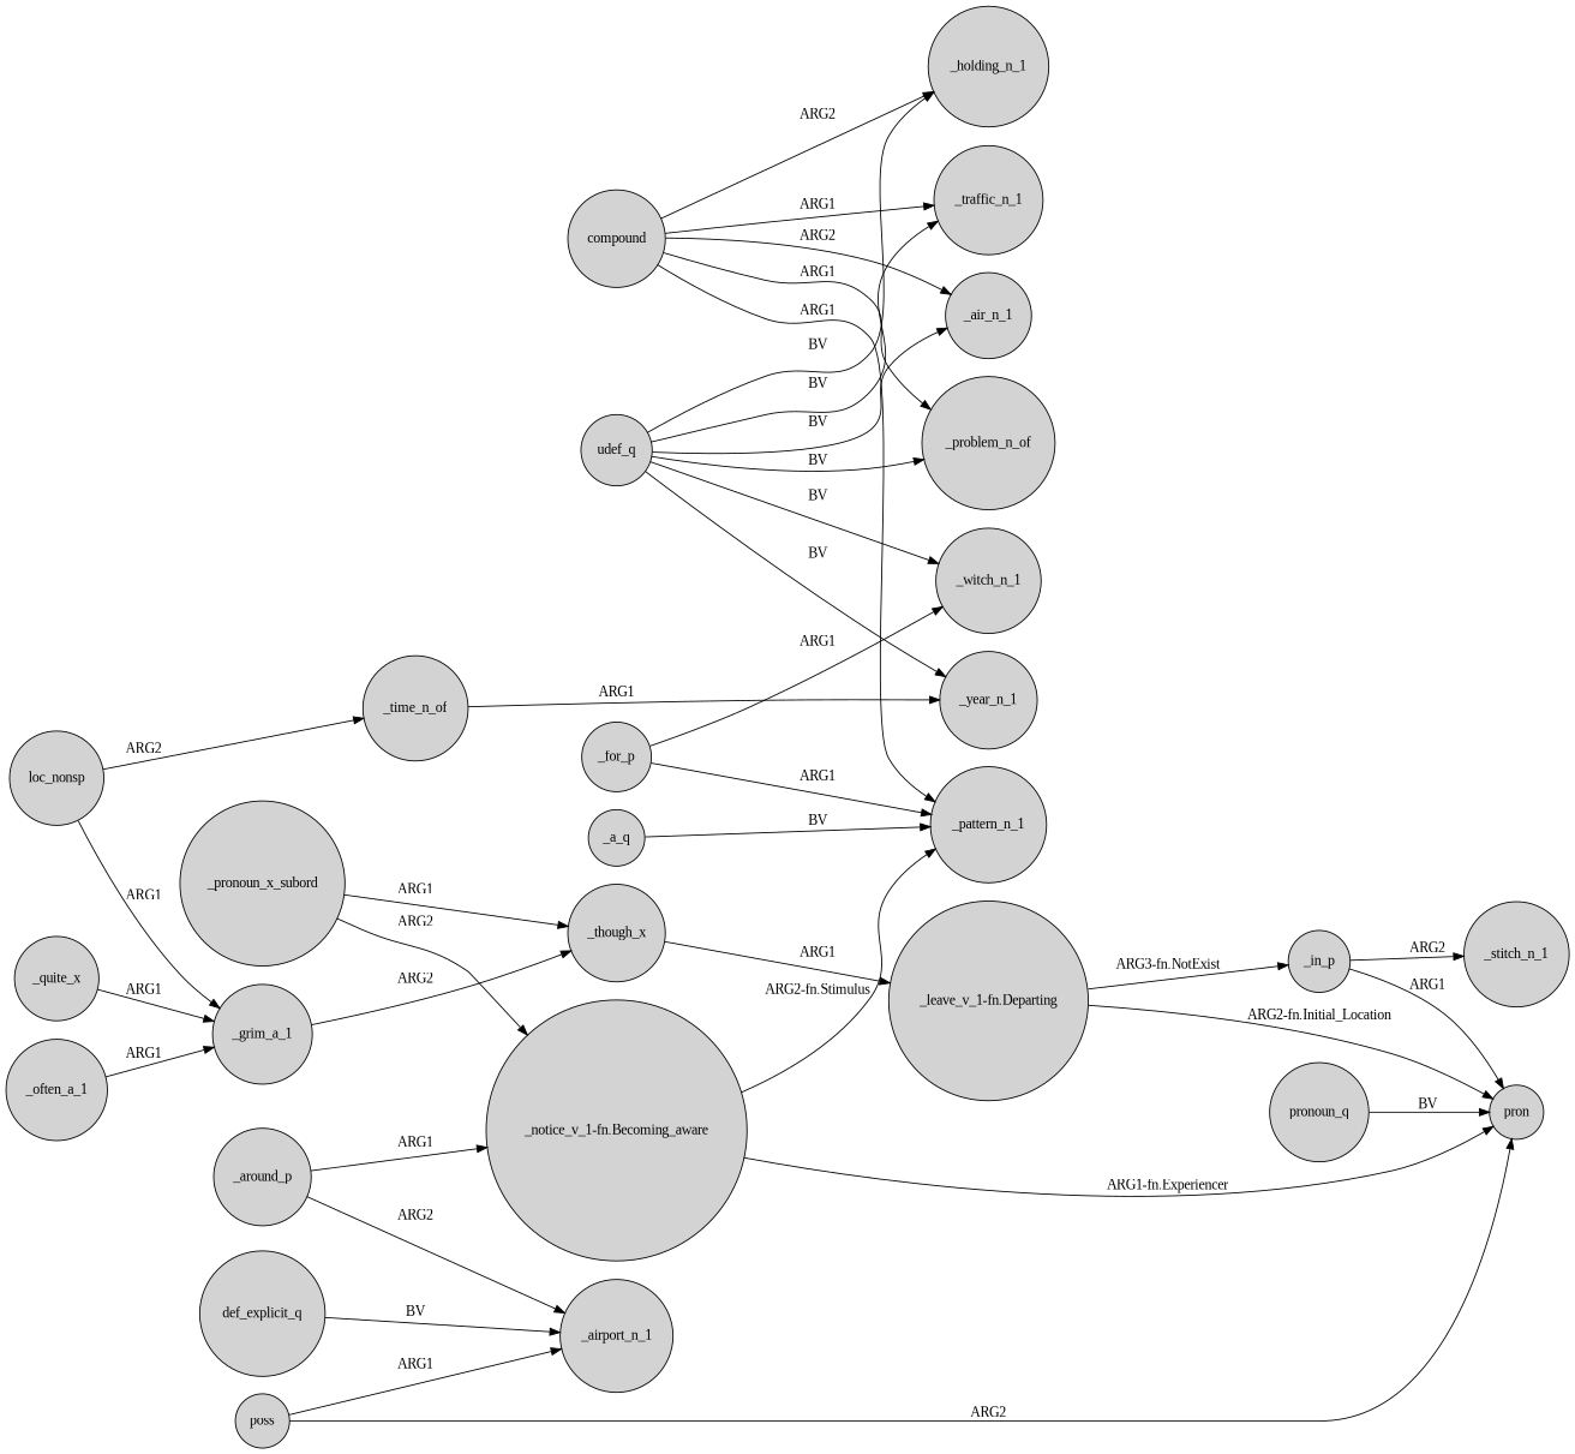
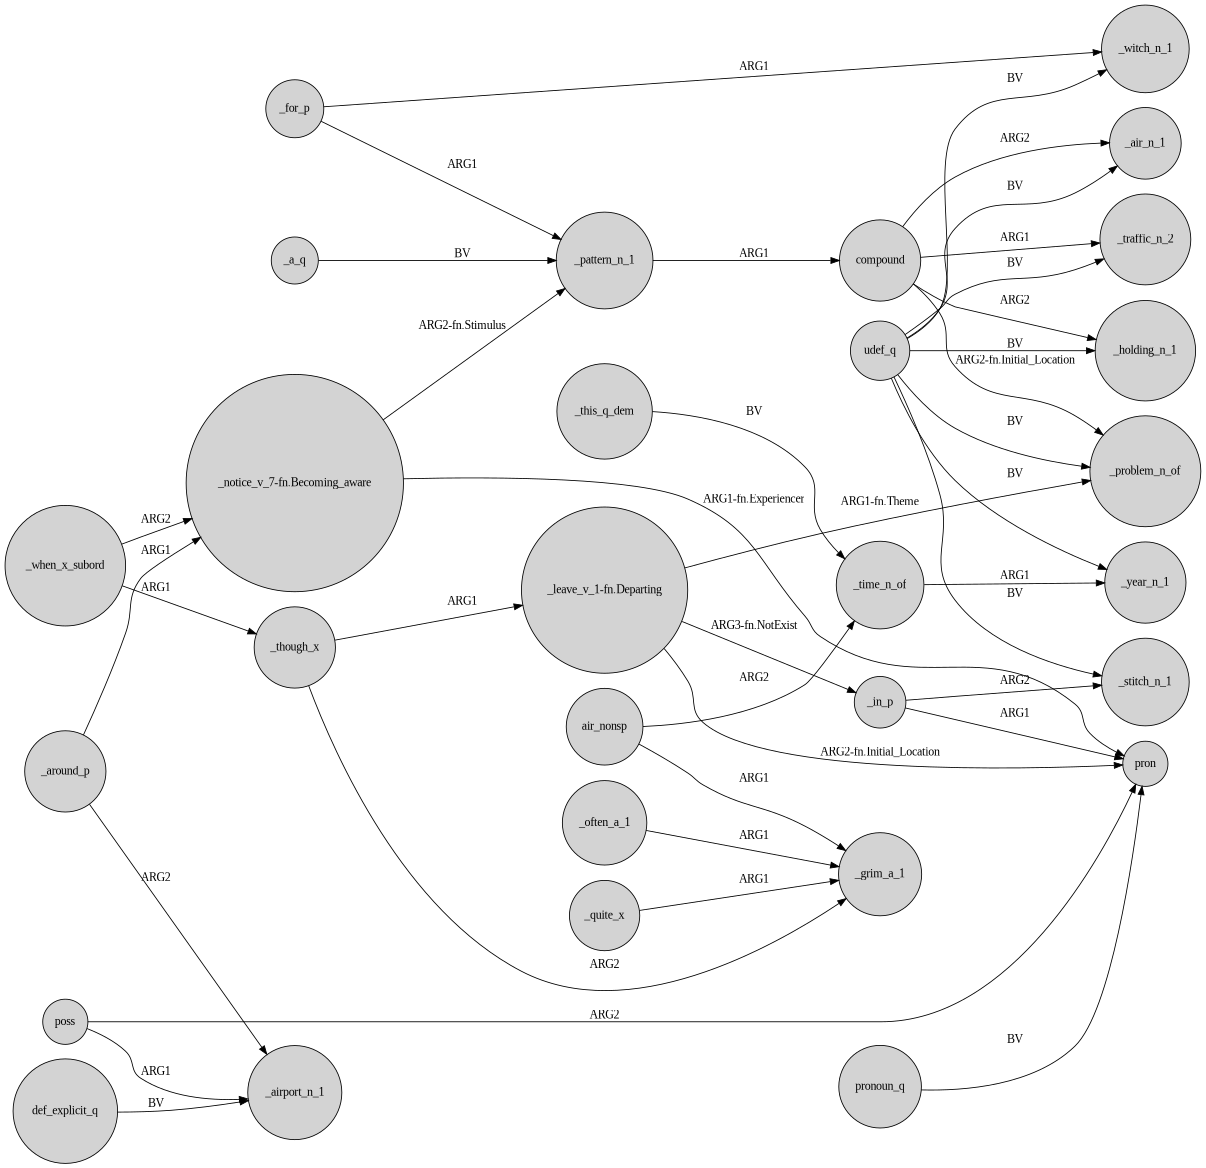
  digraph {
    fontname="Liberation Serif"
    rankdir=LR
    node [fontname="Liberation Serif" shape=circle style=filled]
    edge [fontname="Liberation Serif"]
    udef_q
    _air_n_1
    _stitch_n_1
    _holding_n_1
    _problem_n_of
    _witch_n_1
-   _traffic_n_1
+   _traffic_n_1 [label=_traffic_n_2]
    _year_n_1
    _quite_x
    _grim_a_1
-   "_notice_v_1-fn.Becoming_aware"
+   "_notice_v_1-fn.Becoming_aware" [label="_notice_v_7-fn.Becoming_aware"]
    pron
    _pattern_n_1
    _in_p
    _though_x
    "_leave_v_1-fn.Departing"
    poss
    _airport_n_1
-   loc_nonsp
+   loc_nonsp [label=air_nonsp]
    _time_n_of
-   _when_x_subord [label=_pronoun_x_subord]
+   _when_x_subord
    compound
    _around_p
+   _this_q_dem
    pronoun_q
    def_explicit_q
    _a_q
    _often_a_1
    _for_p
    udef_q -> _air_n_1 [label=BV]
+   udef_q -> _stitch_n_1 [label=BV]
    udef_q -> _holding_n_1 [label=BV]
    udef_q -> _problem_n_of [label=BV]
    udef_q -> _witch_n_1 [label=BV]
    udef_q -> _traffic_n_1 [label=BV]
    udef_q -> _year_n_1 [label=BV]
    _quite_x -> _grim_a_1 [label=ARG1]
    "_notice_v_1-fn.Becoming_aware" -> pron [label="ARG1-fn.Experiencer"]
    "_notice_v_1-fn.Becoming_aware" -> _pattern_n_1 [label="ARG2-fn.Stimulus"]
    _in_p -> _stitch_n_1 [label=ARG2]
    _in_p -> pron [label=ARG1]
-   _grim_a_1 -> _though_x [label=ARG2]
+   _though_x -> _grim_a_1 [label=ARG2]
    _though_x -> "_leave_v_1-fn.Departing" [label=ARG1]
+   "_leave_v_1-fn.Departing" -> _problem_n_of [label="ARG1-fn.Theme"]
    "_leave_v_1-fn.Departing" -> pron [label="ARG2-fn.Initial_Location"]
    "_leave_v_1-fn.Departing" -> _in_p [label="ARG3-fn.NotExist"]
    poss -> pron [label=ARG2]
    poss -> _airport_n_1 [label=ARG1]
    loc_nonsp -> _grim_a_1 [label=ARG1]
    loc_nonsp -> _time_n_of [label=ARG2]
    _time_n_of -> _year_n_1 [label=ARG1]
    _when_x_subord -> "_notice_v_1-fn.Becoming_aware" [label=ARG2]
    _when_x_subord -> _though_x [label=ARG1]
    compound -> _air_n_1 [label=ARG2]
    compound -> _holding_n_1 [label=ARG2]
-   compound -> _problem_n_of [label=ARG1]
+   compound -> _problem_n_of [label="ARG2-fn.Initial_Location"]
    compound -> _traffic_n_1 [label=ARG1]
-   compound -> _pattern_n_1 [label=ARG1]
+   _pattern_n_1 -> compound [label=ARG1]
    _around_p -> "_notice_v_1-fn.Becoming_aware" [label=ARG1]
    _around_p -> _airport_n_1 [label=ARG2]
+   _this_q_dem -> _time_n_of [label=BV]
    pronoun_q -> pron [label=BV]
    def_explicit_q -> _airport_n_1 [label=BV]
    _a_q -> _pattern_n_1 [label=BV]
    _often_a_1 -> _grim_a_1 [label=ARG1]
    _for_p -> _witch_n_1 [label=ARG1]
    _for_p -> _pattern_n_1 [label=ARG1]
  }
